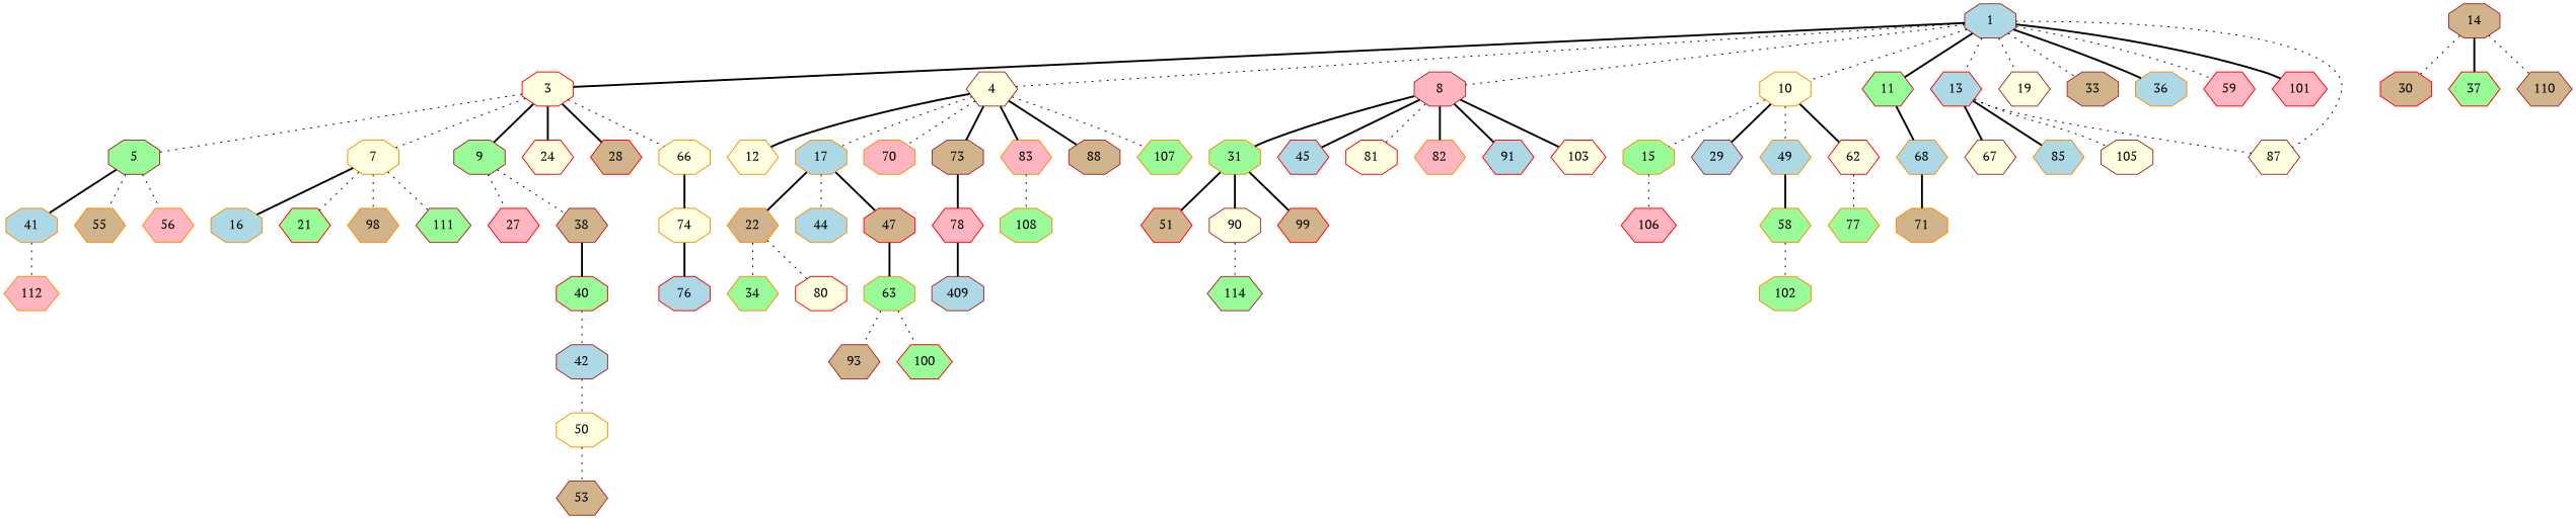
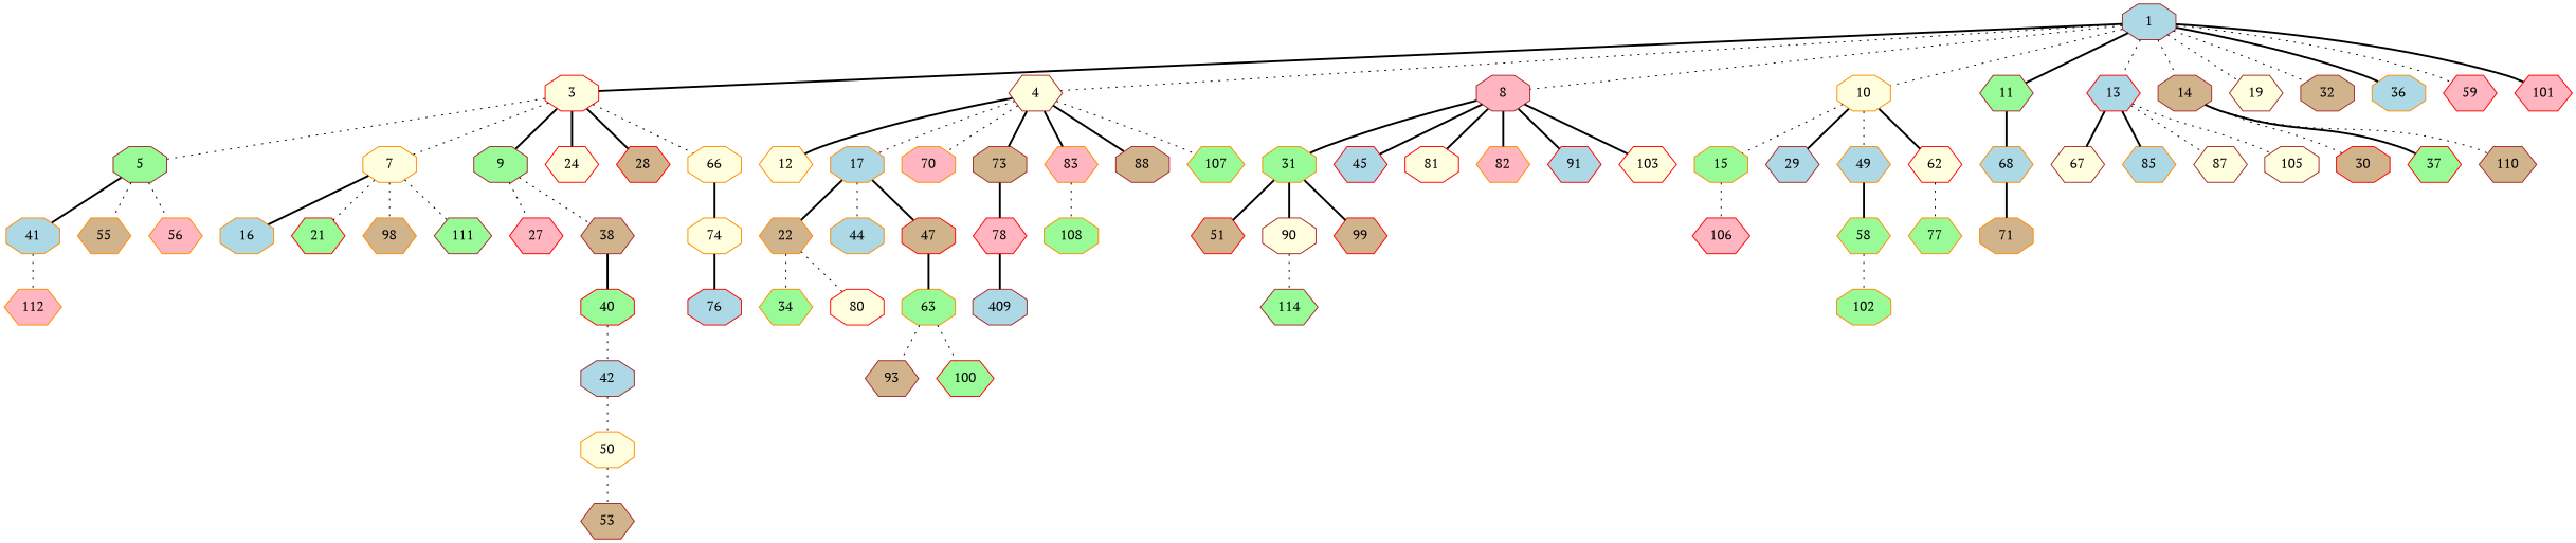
  graph {
    fontname="PT Serif"
    node [color=darkorange fillcolor=lightyellow fontname="PT Serif" shape=hexagon style=filled]
    edge [fontname="PT Serif" style=dotted]
    1 [color=brown fillcolor=lightblue shape=octagon super="+2"]
    3 [color=red shape=octagon super="+6"]
    4 [color=brown super="+48"]
    8 [color=brown fillcolor=lightpink shape=octagon super="+84"]
    10 [shape=octagon]
    11 [color=brown fillcolor=palegreen]
    13 [color=red fillcolor=lightblue super="+20"]
    14 [color=brown fillcolor=tan shape=octagon super="+26"]
    19 [color=brown]
-   32 [color=brown fillcolor=tan shape=octagon label=33]
+   32 [color=brown fillcolor=tan shape=octagon]
    36 [fillcolor=lightblue shape=octagon]
    59 [color=red fillcolor=lightpink]
    101 [color=red fillcolor=lightpink]
    5 [color=brown fillcolor=palegreen shape=octagon super="+23"]
    7 [shape=octagon super="+69"]
    9 [color=brown fillcolor=palegreen shape=octagon super="+35"]
    24 [color=red]
    28 [color=red fillcolor=tan super="+54"]
    66 [shape=octagon super="+72"]
    12 [super="+86"]
    17 [fillcolor=lightblue shape=octagon super="+39"]
    70 [fillcolor=lightpink shape=octagon super="+95"]
    73 [color=brown fillcolor=tan shape=octagon super="+113"]
    83 [fillcolor=lightpink super="+94"]
    88 [color=brown fillcolor=tan shape=octagon]
    107 [fillcolor=palegreen]
    31 [fillcolor=palegreen shape=octagon super="+46"]
    45 [color=red fillcolor=lightblue super="+61"]
    81 [color=red shape=octagon]
    82 [fillcolor=lightpink]
    91 [color=red fillcolor=lightblue]
    103 [color=red]
    15 [fillcolor=palegreen shape=octagon super="+92"]
    29 [color=brown fillcolor=lightblue super="+33"]
    49 [fillcolor=lightblue super="+104"]
    62 [color=red super="+64"]
    68 [fillcolor=lightblue]
    67 [color=brown]
    85 [fillcolor=lightblue]
    87 [color=brown]
    105 [color=brown shape=octagon]
    30 [color=red fillcolor=tan shape=octagon super="+89"]
    37 [color=red fillcolor=palegreen]
    110 [color=brown fillcolor=tan]
    41 [fillcolor=lightblue shape=octagon super="+43"]
    55 [fillcolor=tan super="+65"]
    56 [fillcolor=lightpink]
    16 [fillcolor=lightblue shape=octagon]
    21 [color=red fillcolor=palegreen super="+60"]
    98 [fillcolor=tan]
    111 [color=brown fillcolor=palegreen]
    27 [color=red fillcolor=lightpink]
    38 [color=brown fillcolor=tan super="+115"]
    74 [shape=octagon]
    22 [fillcolor=tan super="+25"]
    44 [fillcolor=lightblue shape=octagon]
    47 [color=red fillcolor=tan shape=octagon super="+97"]
    78 [color=red fillcolor=lightpink super="+79"]
    108 [fillcolor=palegreen shape=octagon]
    112 [fillcolor=lightpink]
    51 [color=red fillcolor=tan super="+57"]
    90 [color=brown shape=octagon]
    99 [color=red fillcolor=tan]
    40 [color=red fillcolor=palegreen shape=octagon]
    106 [color=red fillcolor=lightpink]
    58 [fillcolor=palegreen]
    77 [fillcolor=palegreen]
    71 [fillcolor=tan shape=octagon super="+116"]
    34 [fillcolor=palegreen]
    80 [color=red shape=octagon]
    63 [fillcolor=palegreen shape=octagon super="+75"]
    114 [color=brown fillcolor=palegreen]
    42 [color=brown fillcolor=lightblue shape=octagon]
    50 [shape=octagon super="+52"]
    53 [color=brown fillcolor=tan]
    93 [color=brown fillcolor=tan]
    100 [color=red fillcolor=palegreen]
    102 [fillcolor=palegreen shape=octagon]
    76 [color=red fillcolor=lightblue shape=octagon super="+96"]
    n80 [color=brown fillcolor=lightblue label=409 shape=octagon]
    1 -- 3 [style=bold]
    1 -- 4
    1 -- 8
    1 -- 10
    1 -- 11 [style=bold]
    1 -- 13
-   1 -- 87
+   1 -- 14
    1 -- 19
    1 -- 32
    1 -- 36 [style=bold]
    1 -- 59
    1 -- 101 [style=bold]
    3 -- 5
    3 -- 7
    3 -- 9 [style=bold]
    3 -- 24 [style=bold]
    3 -- 28 [style=bold]
    3 -- 66
    4 -- 12 [style=bold]
    4 -- 17
    4 -- 70
    4 -- 73 [style=bold]
    4 -- 83 [style=bold]
    4 -- 88 [style=bold]
    4 -- 107
    8 -- 31 [style=bold]
    8 -- 45 [style=bold]
-   8 -- 81
+   8 -- 81 [style=bold]
    8 -- 82 [style=bold]
    8 -- 91 [style=bold]
    8 -- 103 [style=bold]
    10 -- 15
    10 -- 29 [style=bold]
    10 -- 49
    10 -- 62 [style=bold]
    11 -- 68 [style=bold]
    13 -- 67 [style=bold]
    13 -- 85 [style=bold]
    13 -- 87
    13 -- 105
    14 -- 30
    14 -- 37 [style=bold]
    14 -- 110
    5 -- 41 [style=bold]
    5 -- 55
    5 -- 56
    7 -- 16 [style=bold]
    7 -- 21
    7 -- 98
    7 -- 111
    9 -- 27
    9 -- 38
    66 -- 74 [style=bold]
    17 -- 22 [style=bold]
    17 -- 44
    17 -- 47 [style=bold]
    73 -- 78 [style=bold]
    83 -- 108
    31 -- 51 [style=bold]
    31 -- 90 [style=bold]
    31 -- 99 [style=bold]
    15 -- 106
    49 -- 58 [style=bold]
    62 -- 77
    68 -- 71 [style=bold]
    41 -- 112
    38 -- 40 [style=bold]
    74 -- 76 [style=bold]
    22 -- 34
    22 -- 80
    47 -- 63 [style=bold]
    78 -- n80 [style=bold]
    90 -- 114
    40 -- 42
    58 -- 102
    63 -- 93
    63 -- 100
    42 -- 50
    50 -- 53
  }
